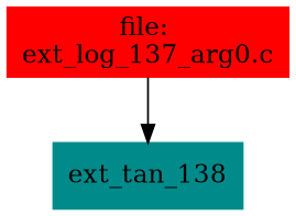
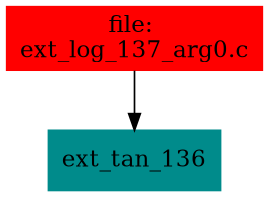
  digraph {
    node [shape=box style=filled]
    n1 [color=red label="file: \next_log_137_arg0.c"]
-   n2 [color=cyan4 label=ext_tan_138]
+   n2 [color=cyan4 label=ext_tan_136]
    n1 -> n2
  }
